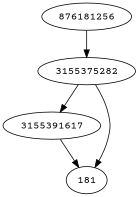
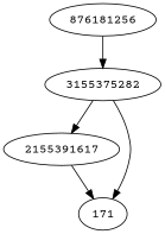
  strict digraph {
    fontname="Courier Prime"
    node [fontname="Courier Prime"]
    edge [fontname="Courier Prime"]
    876181256
    3155375282
-   3155391617
-   181
+   3155391617 [label=2155391617]
+   181 [label=171]
    876181256 -> 3155375282
    3155375282 -> 3155391617
    3155375282 -> 181
    3155391617 -> 181
  }
